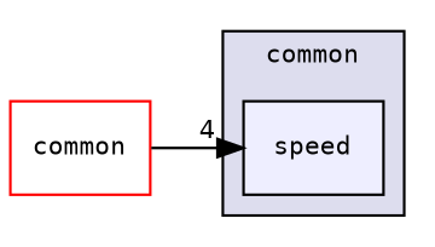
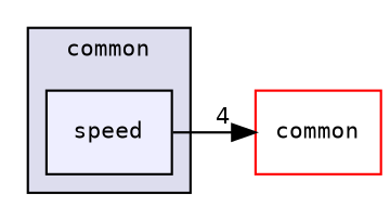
  digraph {
    compound=true
    rankdir=LR
    fontname="DejaVu Sans Mono"
    node [fontname="DejaVu Sans Mono" fontsize=10 shape=box style=filled]
    n1 [fillcolor="#eeeeff" label=speed pencolor=black]
    n2 [color=red fillcolor=white label=common]
    subgraph cluster_1 {
      bgcolor="#ddddee"
      fontsize=10
      label=common
      pencolor=black
      n1
    }
-   n2 -> n1 [headlabel=4 labeldistance=1.5 labelfontname=Helvetica labelfontsize=10 fontname="DejaVu Sans Mono"]
+   n1 -> n2 [headlabel=4 labeldistance=1.5 labelfontname=Helvetica labelfontsize=10 fontname="DejaVu Sans Mono"]
  }
